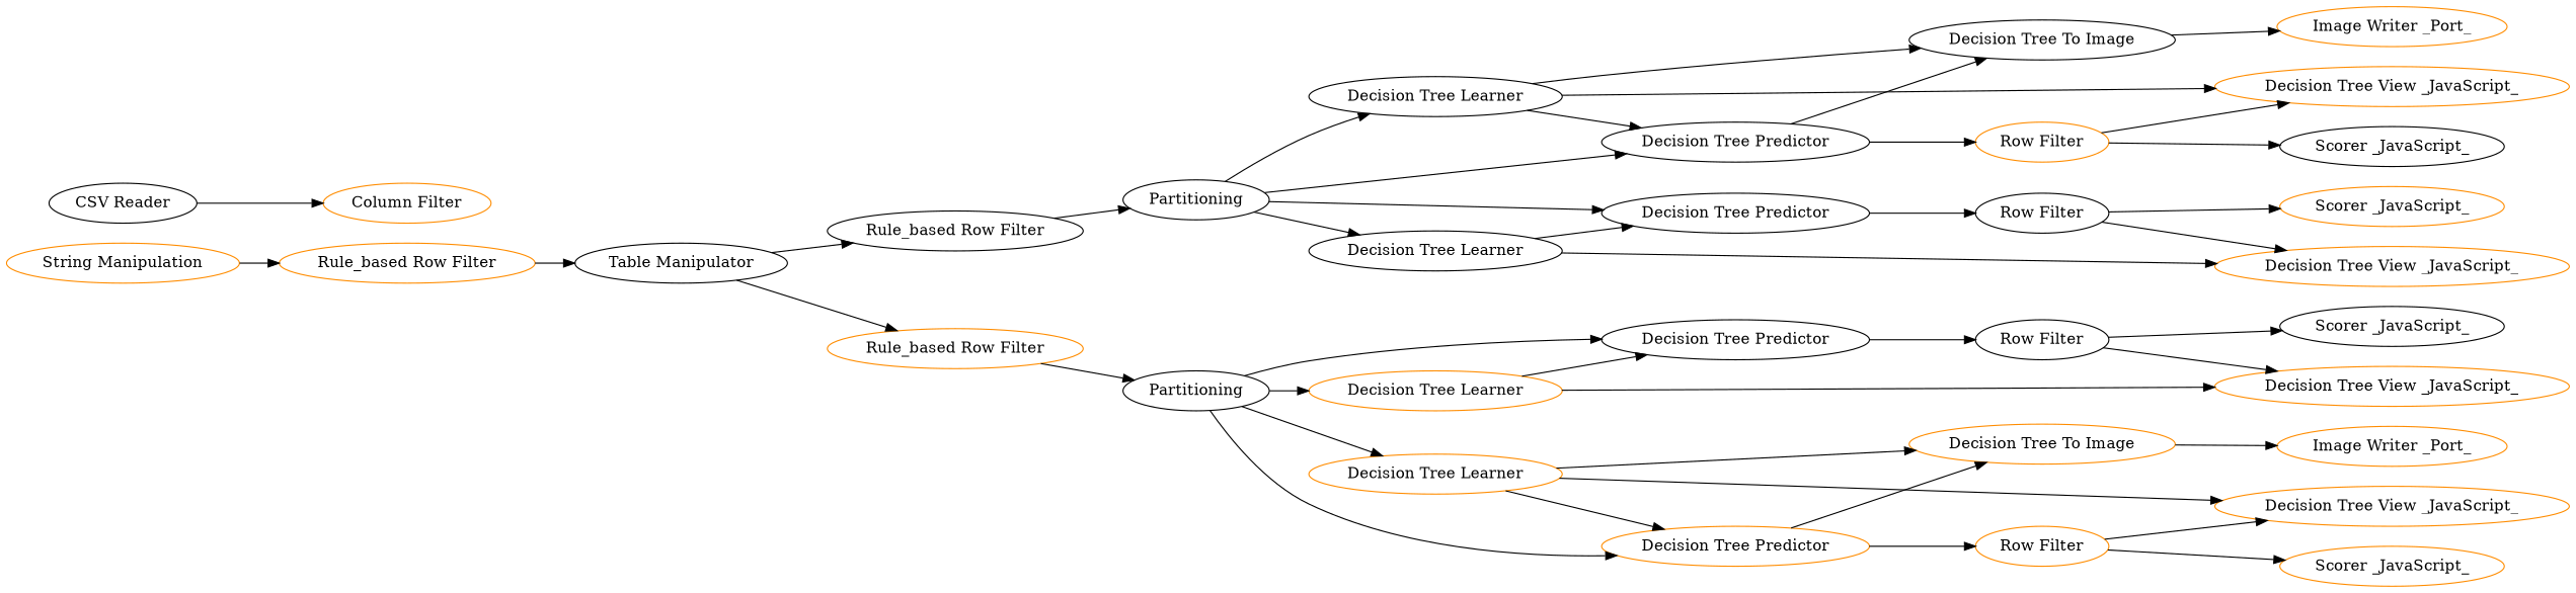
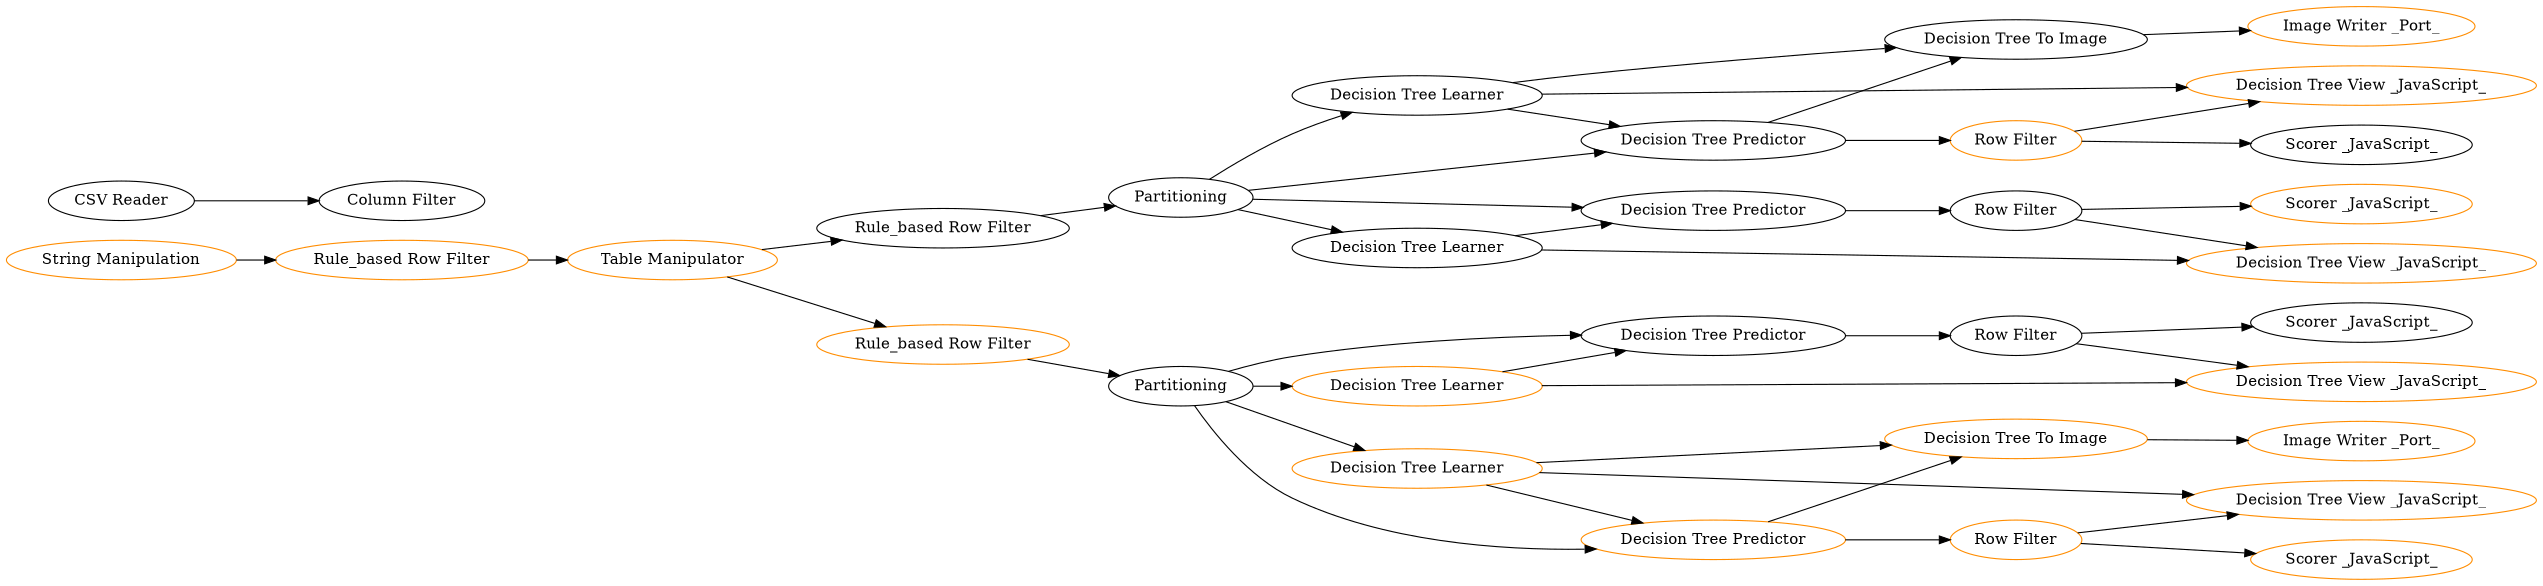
  digraph {
    rankdir=LR
    node [color=darkorange]
    n1 [color=black label="Decision Tree Learner"]
    n2 [color=black label="Decision Tree To Image"]
    n3 [label="Decision Tree View _JavaScript_"]
    n4 [color=black label="Decision Tree Predictor"]
    n5 [label="Image Writer _Port_"]
    n6 [label="Row Filter"]
    n7 [color=black label="Decision Tree Predictor"]
    n8 [color=black label="Row Filter"]
    n9 [color=black label="Scorer _JavaScript_"]
    n10 [label="Decision Tree View _JavaScript_"]
    n11 [color=black label="Row Filter"]
    n12 [label="Decision Tree View _JavaScript_"]
    n13 [label="Scorer _JavaScript_"]
    n14 [label="Decision Tree Learner"]
    n15 [label="Decision Tree View _JavaScript_"]
    n16 [label="Decision Tree Predictor"]
    n17 [label="Decision Tree To Image"]
    n18 [label="Row Filter"]
    n19 [label="Image Writer _Port_"]
    n20 [label="Scorer _JavaScript_"]
    n21 [color=black label=Partitioning]
    n22 [label="Decision Tree Learner"]
    n23 [color=black label="Rule_based Row Filter"]
    n24 [color=black label=Partitioning]
    n25 [color=black label="Decision Tree Predictor"]
    n26 [color=black label="Decision Tree Learner"]
    n27 [color=black label="Scorer _JavaScript_"]
-   n28 [color=black label="Table Manipulator"]
+   n28 [label="Table Manipulator"]
    n29 [label="Rule_based Row Filter"]
    n30 [label="Rule_based Row Filter"]
-   n31 [label="Column Filter"]
+   n31 [color=black label="Column Filter"]
    n32 [label="String Manipulation"]
    n33 [color=black label="CSV Reader"]
    n1 -> n2
    n1 -> n3
    n1 -> n4
    n2 -> n5
    n4 -> n2
    n4 -> n6
    n6 -> n3
    n6 -> n27
    n7 -> n8
    n8 -> n9
    n8 -> n10
    n11 -> n12
    n11 -> n13
    n14 -> n15
    n14 -> n16
    n14 -> n17
    n16 -> n17
    n16 -> n18
    n17 -> n19
    n18 -> n15
    n18 -> n20
    n21 -> n7
    n21 -> n14
    n21 -> n16
    n21 -> n22
    n22 -> n7
    n22 -> n10
    n23 -> n24
    n24 -> n1
    n24 -> n4
    n24 -> n25
    n24 -> n26
    n25 -> n11
    n26 -> n12
    n26 -> n25
    n28 -> n23
    n28 -> n29
    n29 -> n21
    n30 -> n28
    n32 -> n30
    n33 -> n31
  }
